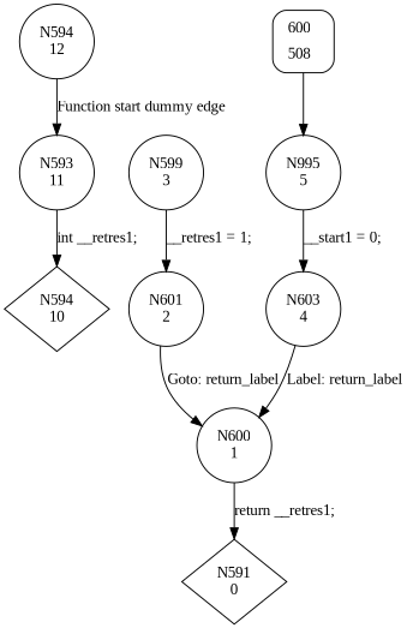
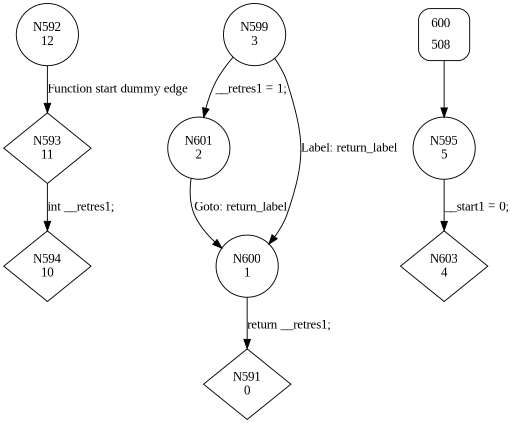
  digraph {
    fontname="Liberation Serif"
    node [fontname="Liberation Serif" shape=circle]
    edge [fontname="Liberation Serif"]
-   n1 [label="N594\n12"]
-   n2 [label="N593\n11"]
+   n1 [label="N592\n12"]
+   n2 [label="N593\n11" shape=diamond]
    n3 [label="N594\n10" shape=diamond]
    n4 [label="N599\n3"]
    n5 [label="N601\n2"]
    n6 [fillcolor=white label=<<table border="0" cellborder="0" cellpadding="3" bgcolor="white"><tr><td align="right">600</td><td align="left"></td></tr><tr><td align="right">508</td><td align="left"></td></tr></table>> penwidth=1 shape=Mrecord style="filled,bold"]
-   n7 [label="N995\n5"]
-   n8 [label="N603\n4"]
+   n7 [label="N595\n5"]
+   n8 [label="N603\n4" shape=diamond]
    n9 [label="N600\n1"]
    n10 [label="N591\n0" shape=diamond]
    n1 -> n2 [label="Function start dummy edge"]
    n2 -> n3 [label="int __retres1;"]
    n4 -> n5 [label="__retres1 = 1;"]
    n5 -> n9 [label="Goto: return_label"]
    n6 -> n7
    n7 -> n8 [label="__start1 = 0;"]
-   n8 -> n9 [label="Label: return_label"]
+   n4 -> n9 [label="Label: return_label"]
    n9 -> n10 [label="return __retres1;"]
  }
